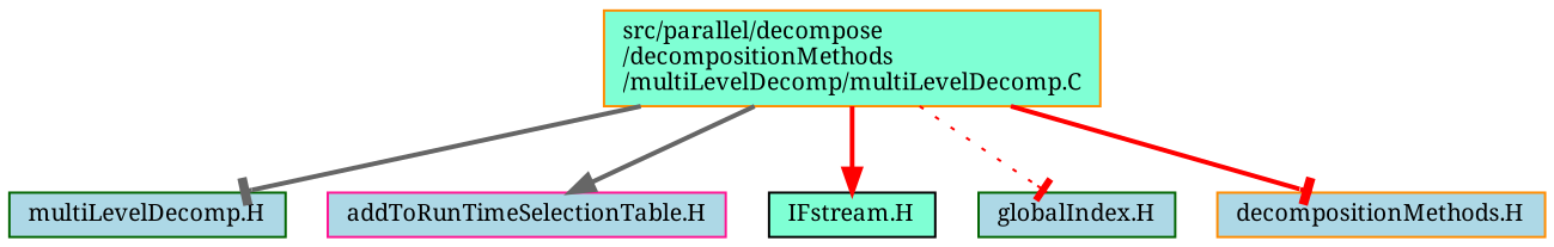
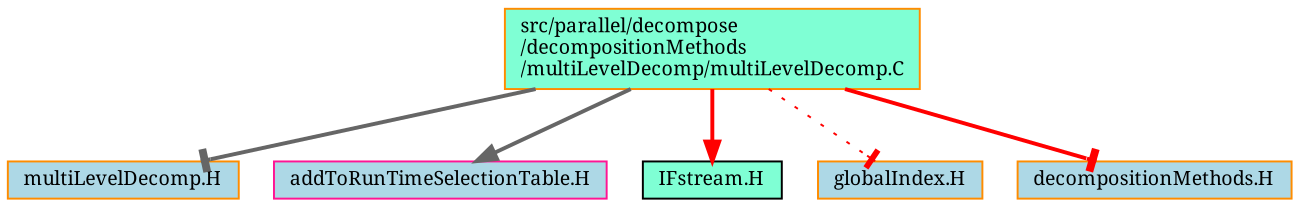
  digraph {
    fontname="Noto Serif"
    node [color=darkorange fillcolor=lightblue fontname="Noto Serif" fontsize=10 shape=record style=filled]
    edge [arrowhead=tee color=red fontname="Noto Serif" fontsize=10 labelfontname=Helvetica labelfontsize=10 style=bold]
    n1 [fillcolor=aquamarine fontcolor=black height=0.2 label="src/parallel/decompose\l/decompositionMethods\l/multiLevelDecomp/multiLevelDecomp.C" width=0.4]
-   n2 [color=darkgreen height=0.2 label="multiLevelDecomp.H" width=0.4]
+   n2 [height=0.2 label="multiLevelDecomp.H" width=0.4]
    n3 [color=deeppink height=0.2 label="addToRunTimeSelectionTable.H" width=0.4]
    n4 [color=black fillcolor=aquamarine height=0.2 label="IFstream.H" width=0.4]
-   n5 [color=darkgreen height=0.2 label="globalIndex.H" width=0.4]
+   n5 [height=0.2 label="globalIndex.H" width=0.4]
    n6 [height=0.2 label="decompositionMethods.H" width=0.4]
    n1 -> n2 [color=gray40]
    n1 -> n3 [arrowhead=normal color=gray40]
    n1 -> n4 [arrowhead=normal]
    n1 -> n5 [style=dotted]
    n1 -> n6
  }
